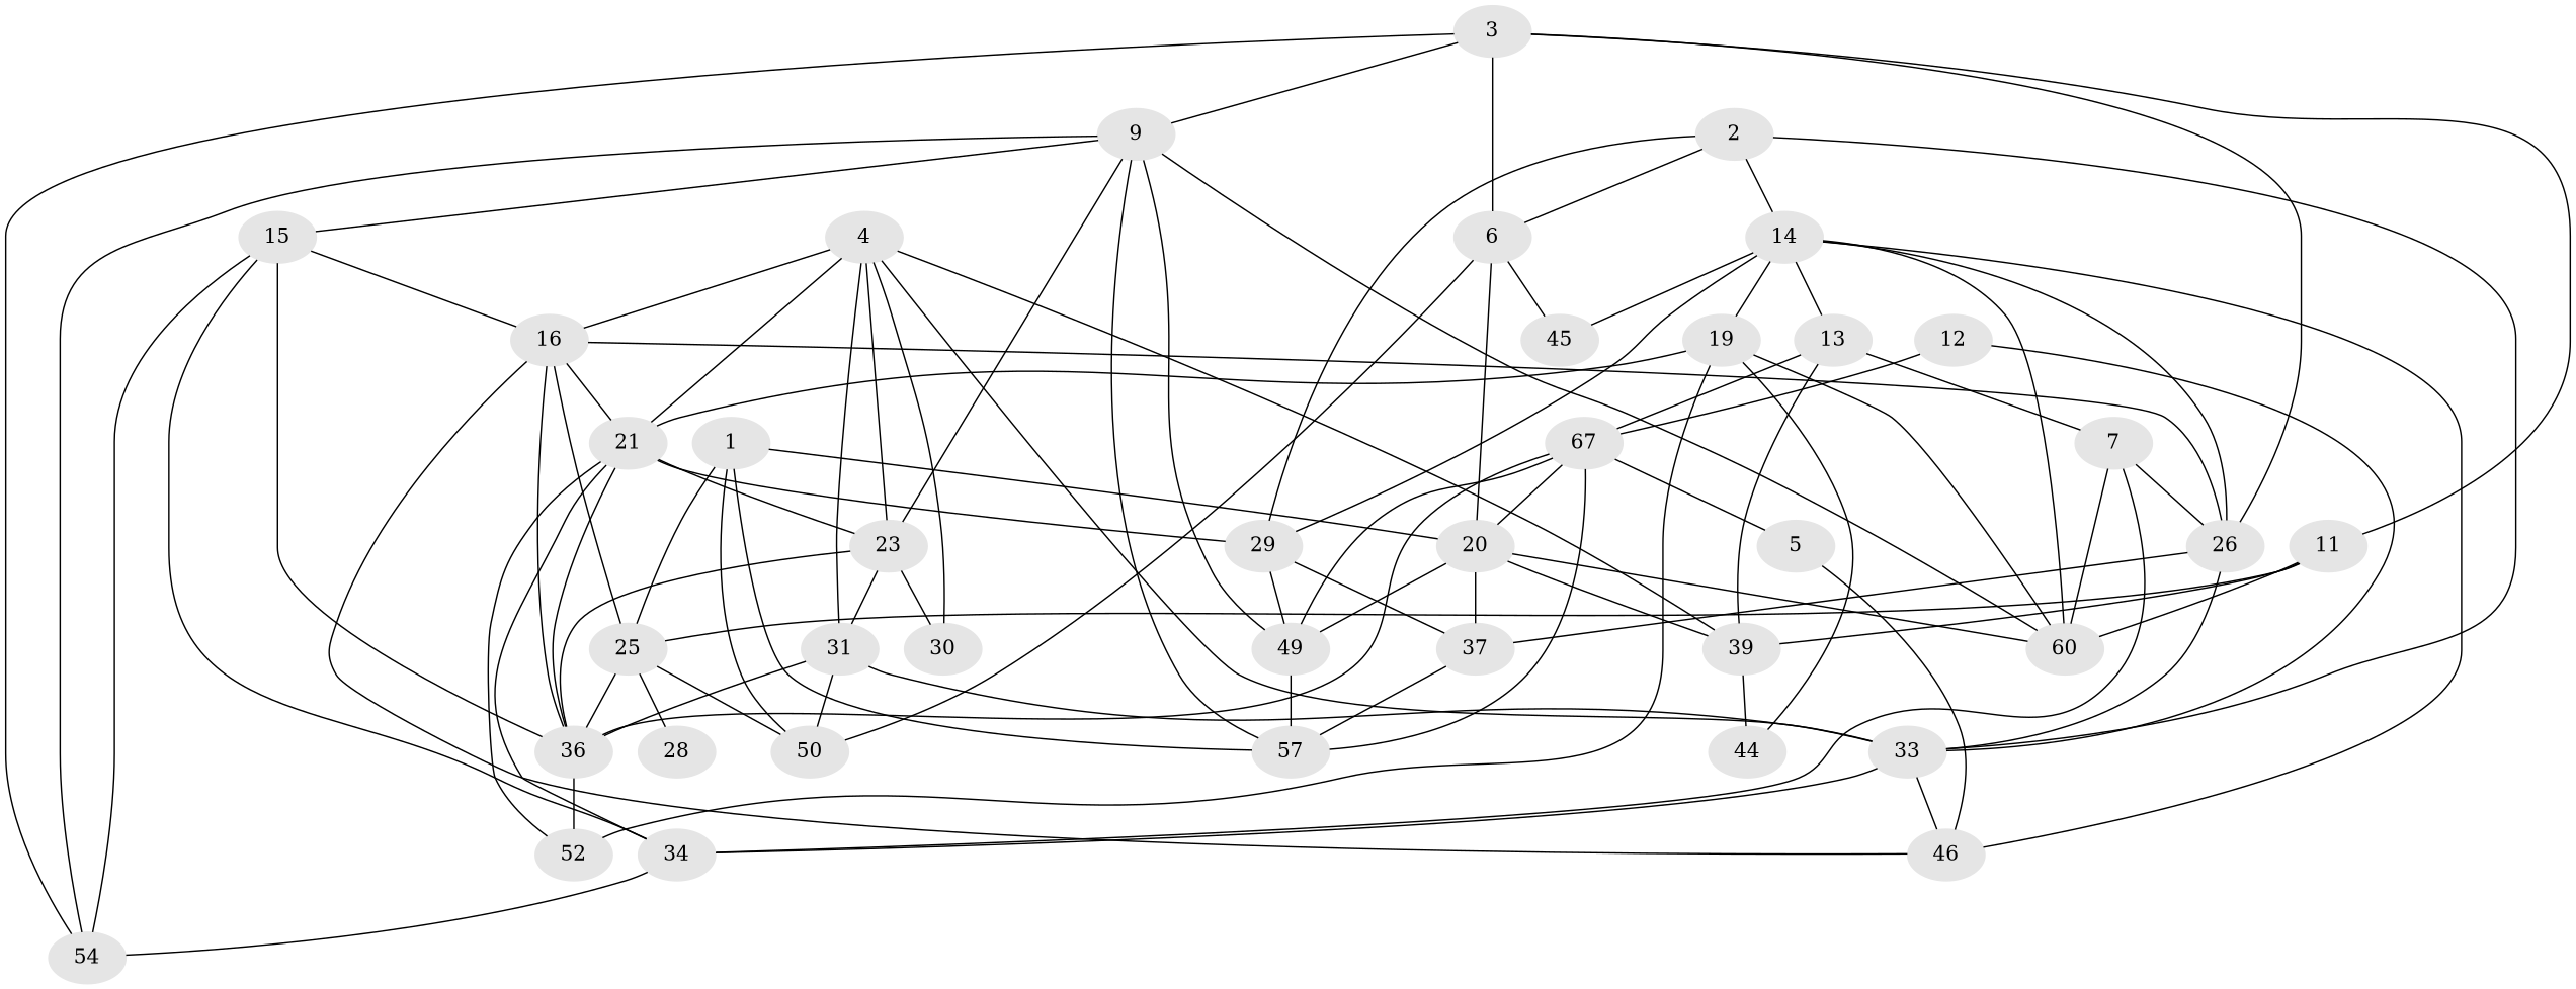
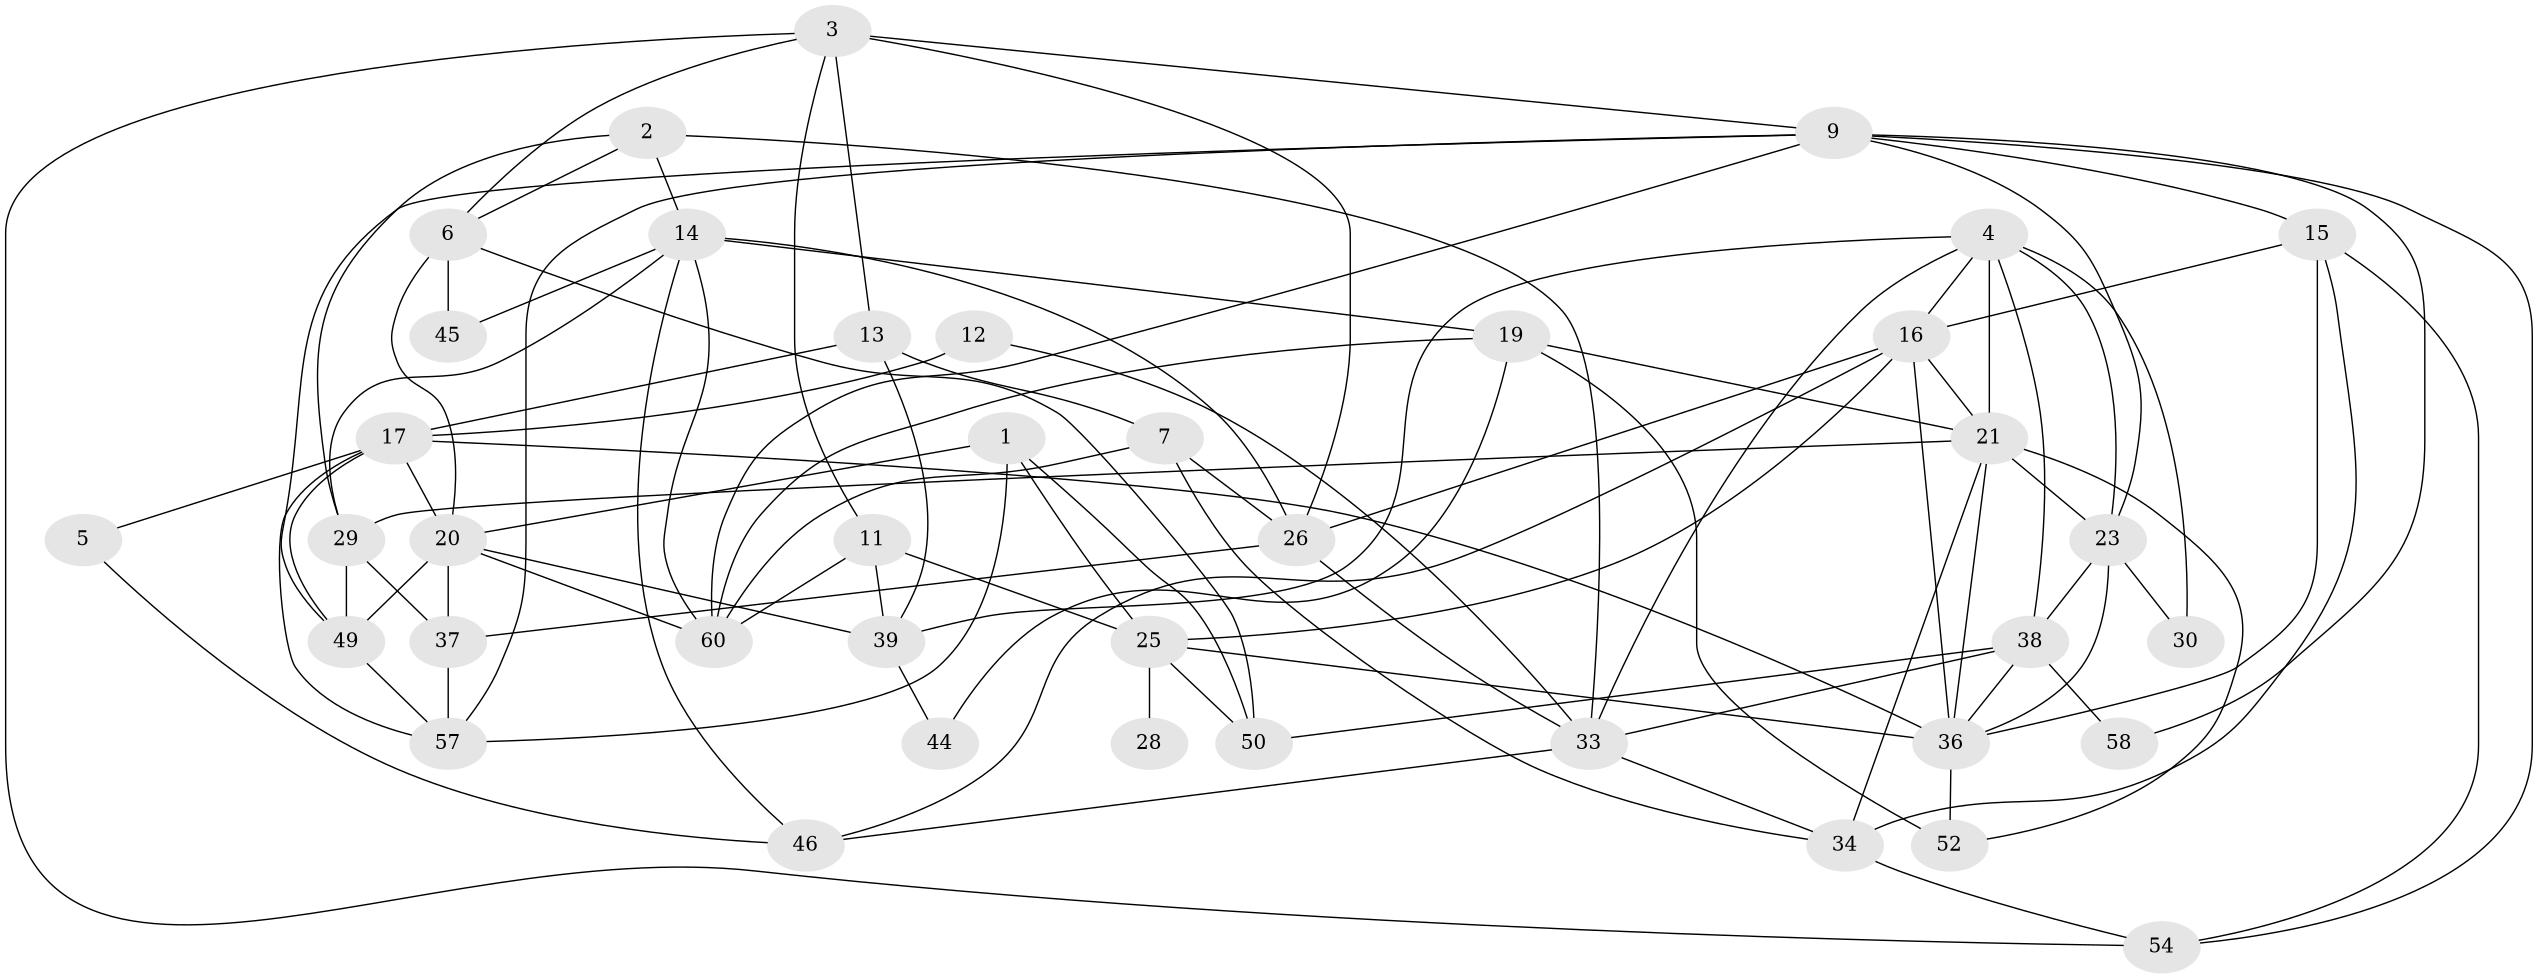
  graph {
    node [color=gray90 style=filled]
    1 [super="+32"]
    20 [super="+62"]
    n3 [label=25 super="+40"]
    50
    57 [super="+65"]
    39 [super="+63"]
    60 [super="+66"]
    49
    37
    36 [super="+64"]
    28
    2 [super="+25"]
    6 [super="+8"]
    14 [super="+24"]
    29 [super="+48"]
    33 [super="+35"]
    45
    26 [super="+51"]
    46 [super="+47"]
    19 [super="+43"]
    34 [super="+56"]
    3 [super="+67"]
    9 [super="+10"]
    11
    13 [super="+55"]
    54
    5
    23 [super="+59"]
    15 [super="+22"]
+   58
    7
-   17 [super="+61" label=67]
+   17 [super="+61"]
    4 [super="+42"]
    16 [super="+18"]
    21 [super="+53"]
    30
-   31 [super="+38"]
+   31 [super="+38" label=38]
    52
    44
    12
    1 -- 20
    1 -- n3
    1 -- 50
    1 -- 57
    20 -- 39
    20 -- 60
    20 -- 49
    20 -- 37
    n3 -- 50
    n3 -- 36
    n3 -- 28
    39 -- 44
    49 -- 57
    37 -- 57
    36 -- 52
    2 -- 6
    2 -- 14
    2 -- 29
    2 -- 33
    6 -- 20
    6 -- 50
    6 -- 45
    14 -- 60
    14 -- 29
    14 -- 45
    14 -- 26
    14 -- 46
    14 -- 19
    29 -- 49
    29 -- 37
    33 -- 46
    33 -- 34
    26 -- 37
    26 -- 33
    19 -- 60
    19 -- 21
    19 -- 52 [weight=2]
    19 -- 44
    34 -- 54
    3 -- 6
    3 -- 26
    3 -- 9
    3 -- 11
-   14 -- 13
+   3 -- 13
    3 -- 54
    9 -- 57
    9 -- 60
    9 -- 49
    9 -- 54
    9 -- 23
    9 -- 15
+   9 -- 58
    11 -- n3
    11 -- 39
    11 -- 60
    13 -- 39
    13 -- 7
    13 -- 17
    5 -- 46
    23 -- 36
    23 -- 30
    23 -- 31 [weight=2]
    15 -- 36
    15 -- 34
    15 -- 54
    15 -- 16
    7 -- 60
    7 -- 26
    7 -- 34
    17 -- 20
    17 -- 57
    17 -- 49
    17 -- 36
    17 -- 5
    4 -- 39
    4 -- 33
    4 -- 23
    4 -- 16
    4 -- 21
    4 -- 30
    4 -- 31
    16 -- n3
    16 -- 36
    16 -- 26
    16 -- 46
    16 -- 21
    21 -- 36
    21 -- 29
    21 -- 34
    21 -- 23
    21 -- 52
    31 -- 50
    31 -- 36
    31 -- 33
+   31 -- 58
    12 -- 33
    12 -- 17
  }
